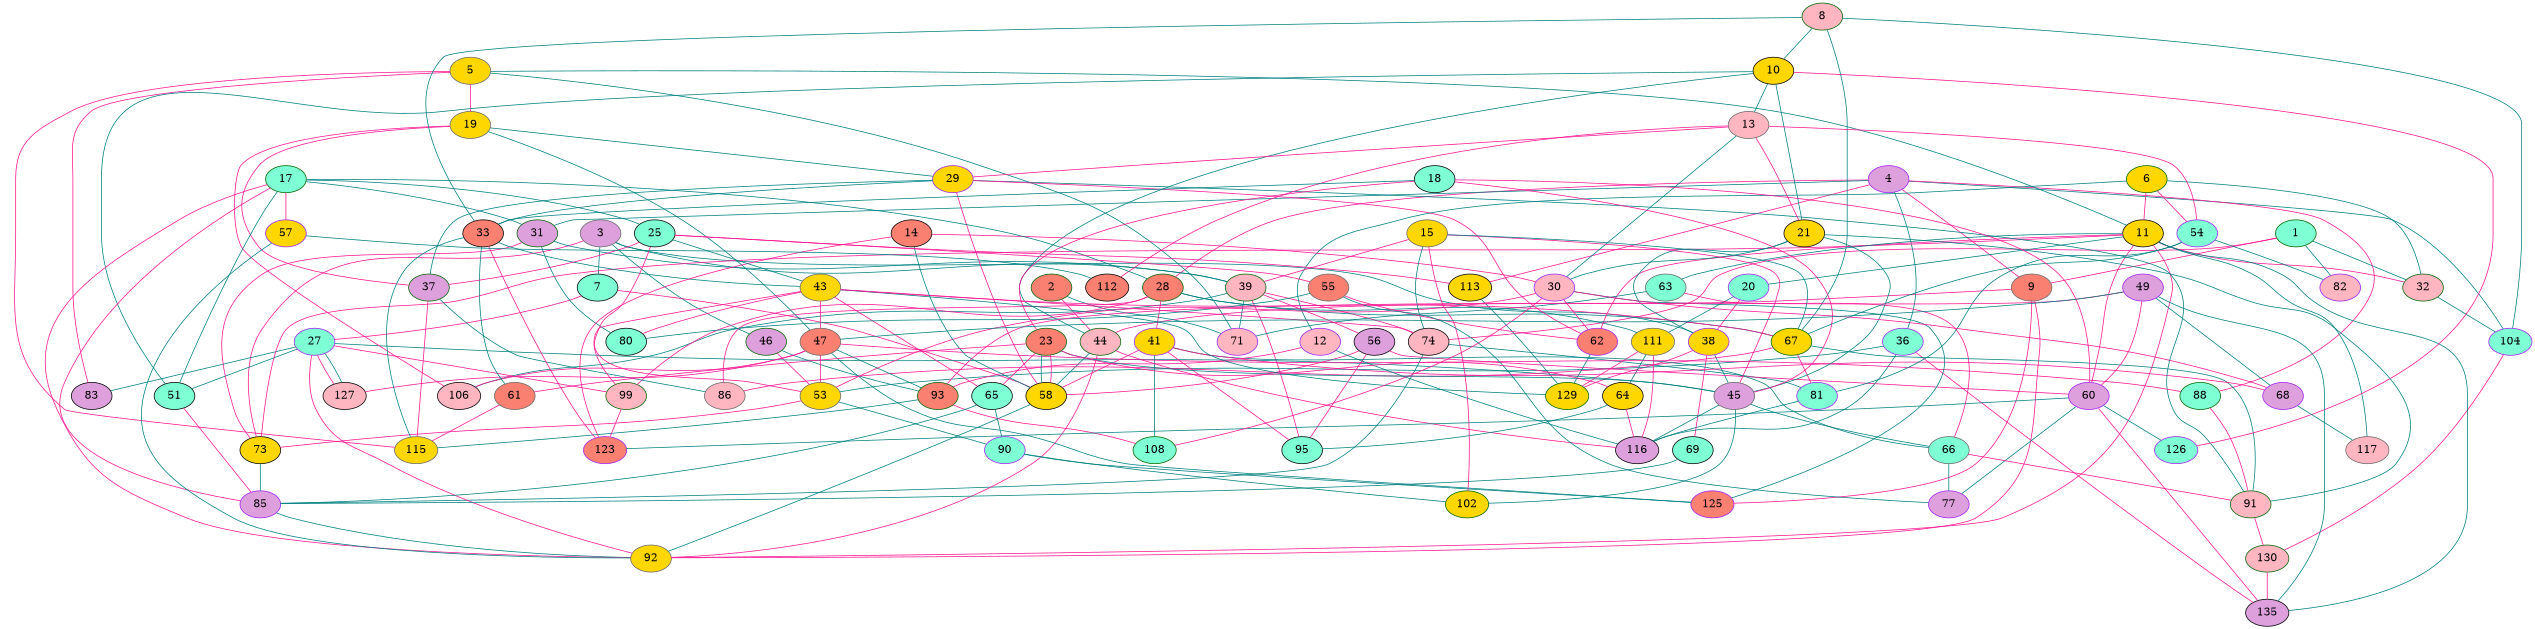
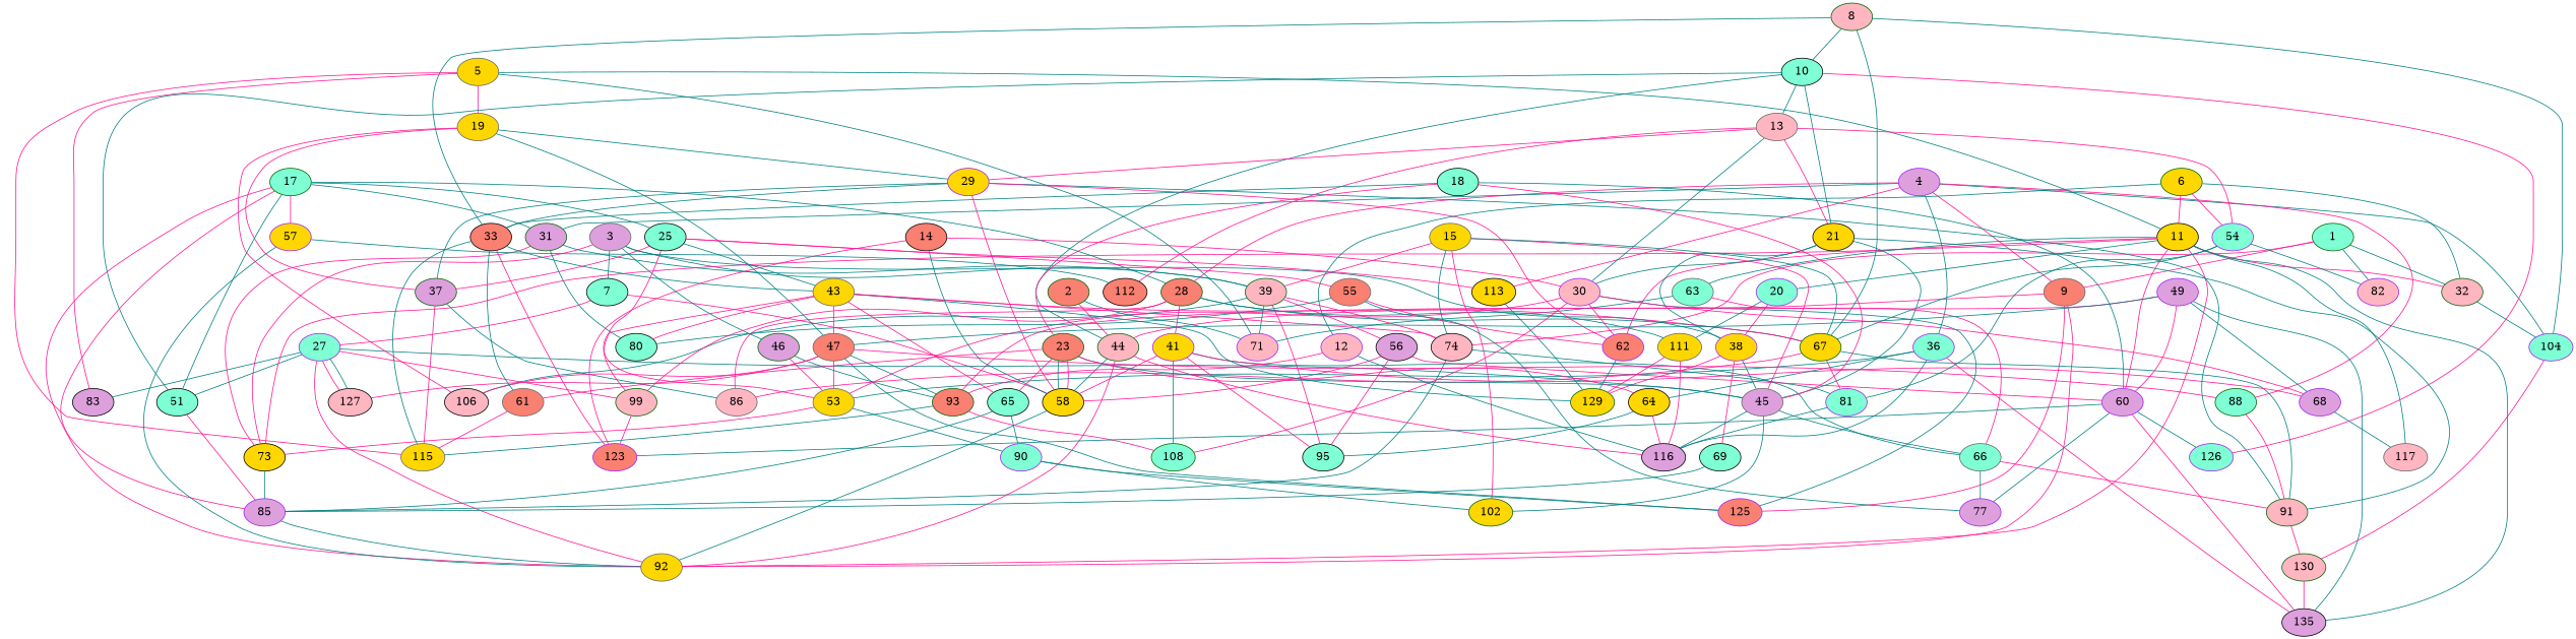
  graph {
    node [color=black fillcolor=aquamarine style=filled]
    edge [color=teal]
    1 [color=darkgreen]
    9 [color=gray40 fillcolor=salmon]
    32 [color=darkgreen fillcolor=lightpink super="+94"]
    74 [fillcolor=lightpink super="+76"]
    82 [color=purple fillcolor=lightpink]
    44 [color=darkgreen fillcolor=lightpink super="+107"]
    92 [color=gray40 fillcolor=gold super="+97"]
    125 [color=purple fillcolor=salmon]
    104 [color=purple]
    85 [color=purple fillcolor=plum super="+134"]
    81 [color=purple super="+131"]
    58 [fillcolor=gold super="+110"]
    116 [fillcolor=plum super="+133"]
    2 [color=darkgreen fillcolor=salmon]
    71 [color=purple fillcolor=lightpink super="+114"]
    3 [color=gray40 fillcolor=plum super="+109"]
    7
    38 [color=purple fillcolor=gold super="+84"]
    39 [color=darkgreen fillcolor=lightpink super="+40"]
    46 [color=darkgreen fillcolor=plum]
    73 [fillcolor=gold]
    27 [color=purple super="+78"]
    45 [color=gray40 fillcolor=plum super="+122"]
    69
    129 [color=darkgreen fillcolor=gold super="+137"]
    106 [fillcolor=lightpink]
    56 [fillcolor=plum]
    95
    93 [color=darkgreen fillcolor=salmon]
    53 [color=gray40 fillcolor=gold super="+75"]
    4 [color=purple fillcolor=plum super="+59"]
    28 [color=darkgreen fillcolor=salmon super="+70"]
    31 [color=darkgreen fillcolor=plum super="+35"]
    36 [color=purple super="+136"]
    88 [color=darkgreen]
    113 [fillcolor=gold]
    67 [color=darkgreen fillcolor=gold super="+101"]
    111 [color=gray40 fillcolor=gold]
    99 [color=darkgreen fillcolor=lightpink super="+103"]
    41 [color=purple fillcolor=gold super="+124"]
    86 [color=gray40 fillcolor=lightpink]
    80
    135 [fillcolor=plum]
    64 [fillcolor=gold super="+79"]
    91 [color=darkgreen fillcolor=lightpink]
    130 [color=darkgreen fillcolor=lightpink]
    5 [color=gray40 fillcolor=gold super="+89"]
    11 [fillcolor=gold super="+26"]
    19 [color=gray40 fillcolor=gold super="+72"]
    83 [fillcolor=plum]
    115 [color=gray40 fillcolor=gold]
    20 [color=purple]
    60 [color=purple fillcolor=plum super="+121"]
    62 [color=purple fillcolor=salmon]
    63 [color=gray40]
    117 [color=gray40 fillcolor=lightpink]
    29 [color=purple fillcolor=gold super="+50"]
    37 [color=darkgreen fillcolor=plum super="+118"]
    47 [color=gray40 fillcolor=salmon super="+98"]
    6 [color=darkgreen fillcolor=gold]
    12 [color=purple fillcolor=lightpink]
    54 [color=purple super="+105"]
    51
    127 [fillcolor=lightpink]
    8 [color=darkgreen fillcolor=lightpink super="+34"]
-   10 [fillcolor=gold super="+16"]
+   10 [super="+16"]
    33 [fillcolor=salmon super="+87"]
    13 [color=gray40 fillcolor=lightpink super="+24"]
    21 [fillcolor=gold super="+132"]
    126 [color=purple]
    123 [color=purple fillcolor=salmon]
    61 [color=gray40 fillcolor=salmon super="+120"]
    43 [color=gray40 fillcolor=gold super="+48"]
    30 [color=purple fillcolor=lightpink super="+128"]
    112 [fillcolor=salmon]
    77 [color=purple fillcolor=plum]
    66 [color=gray40]
    108 [color=darkgreen]
    68 [color=purple fillcolor=plum]
    14 [fillcolor=salmon]
    15 [color=gray40 fillcolor=gold]
    102 [color=darkgreen fillcolor=gold]
    17 [color=darkgreen super="+22"]
    25 [super="+52"]
    57 [color=purple fillcolor=gold]
    55 [color=gray40 fillcolor=salmon super="+96"]
    23 [color=darkgreen fillcolor=salmon super="+119"]
    65
    18
    90 [color=purple super="+100"]
    n91 [color=purple fillcolor=plum label=49 super="+49"]
    1 -- 9 [color=deeppink]
    1 -- 32
    1 -- 74 [color=deeppink]
    1 -- 82
    9 -- 44 [color=deeppink]
    9 -- 92 [color=deeppink]
    9 -- 125 [color=deeppink]
    32 -- 104
    74 -- 85
    74 -- 81
    44 -- 92 [color=deeppink]
    44 -- 58
    44 -- 116 [color=deeppink]
    104 -- 130 [color=deeppink]
    85 -- 92
    81 -- 116
    58 -- 92
    2 -- 44 [color=deeppink]
    2 -- 71
    3 -- 7
    3 -- 38
    3 -- 39
    3 -- 46
    3 -- 73 [color=deeppink]
    7 -- 58 [color=deeppink]
    7 -- 27 [color=deeppink]
    38 -- 45
    38 -- 69 [color=deeppink]
    38 -- 129 [color=deeppink]
    39 -- 74 [color=deeppink]
    39 -- 71
    39 -- 106
    39 -- 56 [color=deeppink]
    39 -- 95 [color=deeppink]
    46 -- 93
    46 -- 53 [color=deeppink]
    73 -- 85
    27 -- 92 [color=deeppink]
    27 -- 45
    27 -- 99 [color=deeppink]
    27 -- 83
    27 -- 51
    27 -- 127 [color=deeppink]
    27 -- 127
    45 -- 116
    45 -- 66
    45 -- 102
    69 -- 85
    56 -- 58 [color=deeppink]
    56 -- 95 [color=deeppink]
    56 -- 60 [color=deeppink]
    93 -- 115
    93 -- 108 [color=deeppink]
    53 -- 73 [color=deeppink]
    53 -- 90
    4 -- 9 [color=deeppink]
    4 -- 104
    4 -- 28 [color=deeppink]
    4 -- 31
    4 -- 36
    4 -- 88 [color=deeppink]
    4 -- 113 [color=deeppink]
    28 -- 67
    28 -- 111
    28 -- 99 [color=deeppink]
    28 -- 41 [color=deeppink]
    28 -- 86 [color=deeppink]
    31 -- 39
    31 -- 73 [color=deeppink]
    31 -- 80
    36 -- 116
    36 -- 53
    36 -- 135 [color=deeppink]
-   111 -- 64
+   36 -- 64
    88 -- 91 [color=deeppink]
    113 -- 129
    67 -- 81 [color=deeppink]
    67 -- 86 [color=deeppink]
    67 -- 91
    111 -- 116 [color=deeppink]
    111 -- 129 [color=deeppink]
    99 -- 123 [color=deeppink]
    41 -- 58 [color=deeppink]
    41 -- 95 [color=deeppink]
    41 -- 66
    41 -- 108
    41 -- 68 [color=deeppink]
    64 -- 116 [color=deeppink]
    64 -- 95
    91 -- 130 [color=deeppink]
    130 -- 135 [color=deeppink]
    5 -- 71
    5 -- 11
    5 -- 19 [color=deeppink]
    5 -- 83 [color=deeppink]
    5 -- 115 [color=deeppink]
    11 -- 32 [color=deeppink]
    11 -- 92 [color=deeppink]
    11 -- 73 [color=deeppink]
    11 -- 135
    11 -- 20
    11 -- 60 [color=deeppink]
    11 -- 62 [color=deeppink]
    11 -- 63
    11 -- 117
    19 -- 106 [color=deeppink]
    19 -- 29
    19 -- 37 [color=deeppink]
    19 -- 47
    20 -- 38 [color=deeppink]
    20 -- 111
    60 -- 135 [color=deeppink]
    60 -- 126
    60 -- 123
    60 -- 77
    62 -- 129
    63 -- 71
    63 -- 66 [color=deeppink]
    29 -- 58 [color=deeppink]
    29 -- 91
    29 -- 62 [color=deeppink]
    29 -- 37
    29 -- 33
    37 -- 86
    37 -- 115 [color=deeppink]
    47 -- 125
    47 -- 106 [color=deeppink]
    47 -- 93
    47 -- 53 [color=deeppink]
    47 -- 88 [color=deeppink]
    47 -- 127 [color=deeppink]
    6 -- 32
    6 -- 11 [color=deeppink]
    6 -- 12
    6 -- 54 [color=deeppink]
    12 -- 116
    12 -- 93 [color=deeppink]
    54 -- 82
    54 -- 81
    54 -- 67
    51 -- 85 [color=deeppink]
    8 -- 104
    8 -- 67
    8 -- 10
    8 -- 33
    10 -- 44
    10 -- 51
    10 -- 13
    10 -- 21
    10 -- 126 [color=deeppink]
    33 -- 115
    33 -- 123 [color=deeppink]
    33 -- 61
    33 -- 43
    13 -- 29 [color=deeppink]
    13 -- 54 [color=deeppink]
    13 -- 21 [color=deeppink]
    13 -- 30
    13 -- 112 [color=deeppink]
    21 -- 38
    21 -- 45
    21 -- 91
    21 -- 30
    61 -- 115 [color=deeppink]
    43 -- 74 [color=deeppink]
    43 -- 129
    43 -- 67 [color=deeppink]
    43 -- 99 [color=deeppink]
    43 -- 80 [color=deeppink]
    43 -- 47 [color=deeppink]
    43 -- 65 [color=deeppink]
    30 -- 125
    30 -- 53 [color=deeppink]
    30 -- 62 [color=deeppink weight=2]
    30 -- 108 [color=deeppink]
    30 -- 68 [color=deeppink]
    66 -- 91 [color=deeppink]
    66 -- 77
    68 -- 117
    14 -- 58
    14 -- 123 [color=deeppink]
    14 -- 30 [color=deeppink]
    15 -- 74
    15 -- 39 [color=deeppink]
    15 -- 45 [color=deeppink]
    15 -- 67
    15 -- 102 [color=deeppink]
    17 -- 92 [color=deeppink]
    17 -- 85 [color=deeppink]
    17 -- 28
    17 -- 31
    17 -- 51
    17 -- 25
    17 -- 57 [color=deeppink]
    25 -- 53 [color=deeppink]
    25 -- 113 [color=deeppink]
    25 -- 37 [color=deeppink]
    25 -- 43
    25 -- 55 [color=deeppink]
    57 -- 92
    57 -- 112
    55 -- 80
    55 -- 62 [color=deeppink]
    55 -- 77
    23 -- 58
    23 -- 58 [color=deeppink]
    23 -- 45
    23 -- 64 [color=deeppink]
    23 -- 61 [color=deeppink]
    23 -- 65 [color=deeppink]
    65 -- 85
    65 -- 90
    18 -- 45 [color=deeppink]
-   18 -- 60 [color=deeppink]
+   18 -- 60
    18 -- 33
    18 -- 23 [color=deeppink]
    90 -- 125
    90 -- 102
    n91 -- 93 [color=deeppink]
    n91 -- 135
    n91 -- 60 [color=deeppink]
    n91 -- 47
    n91 -- 68
  }
